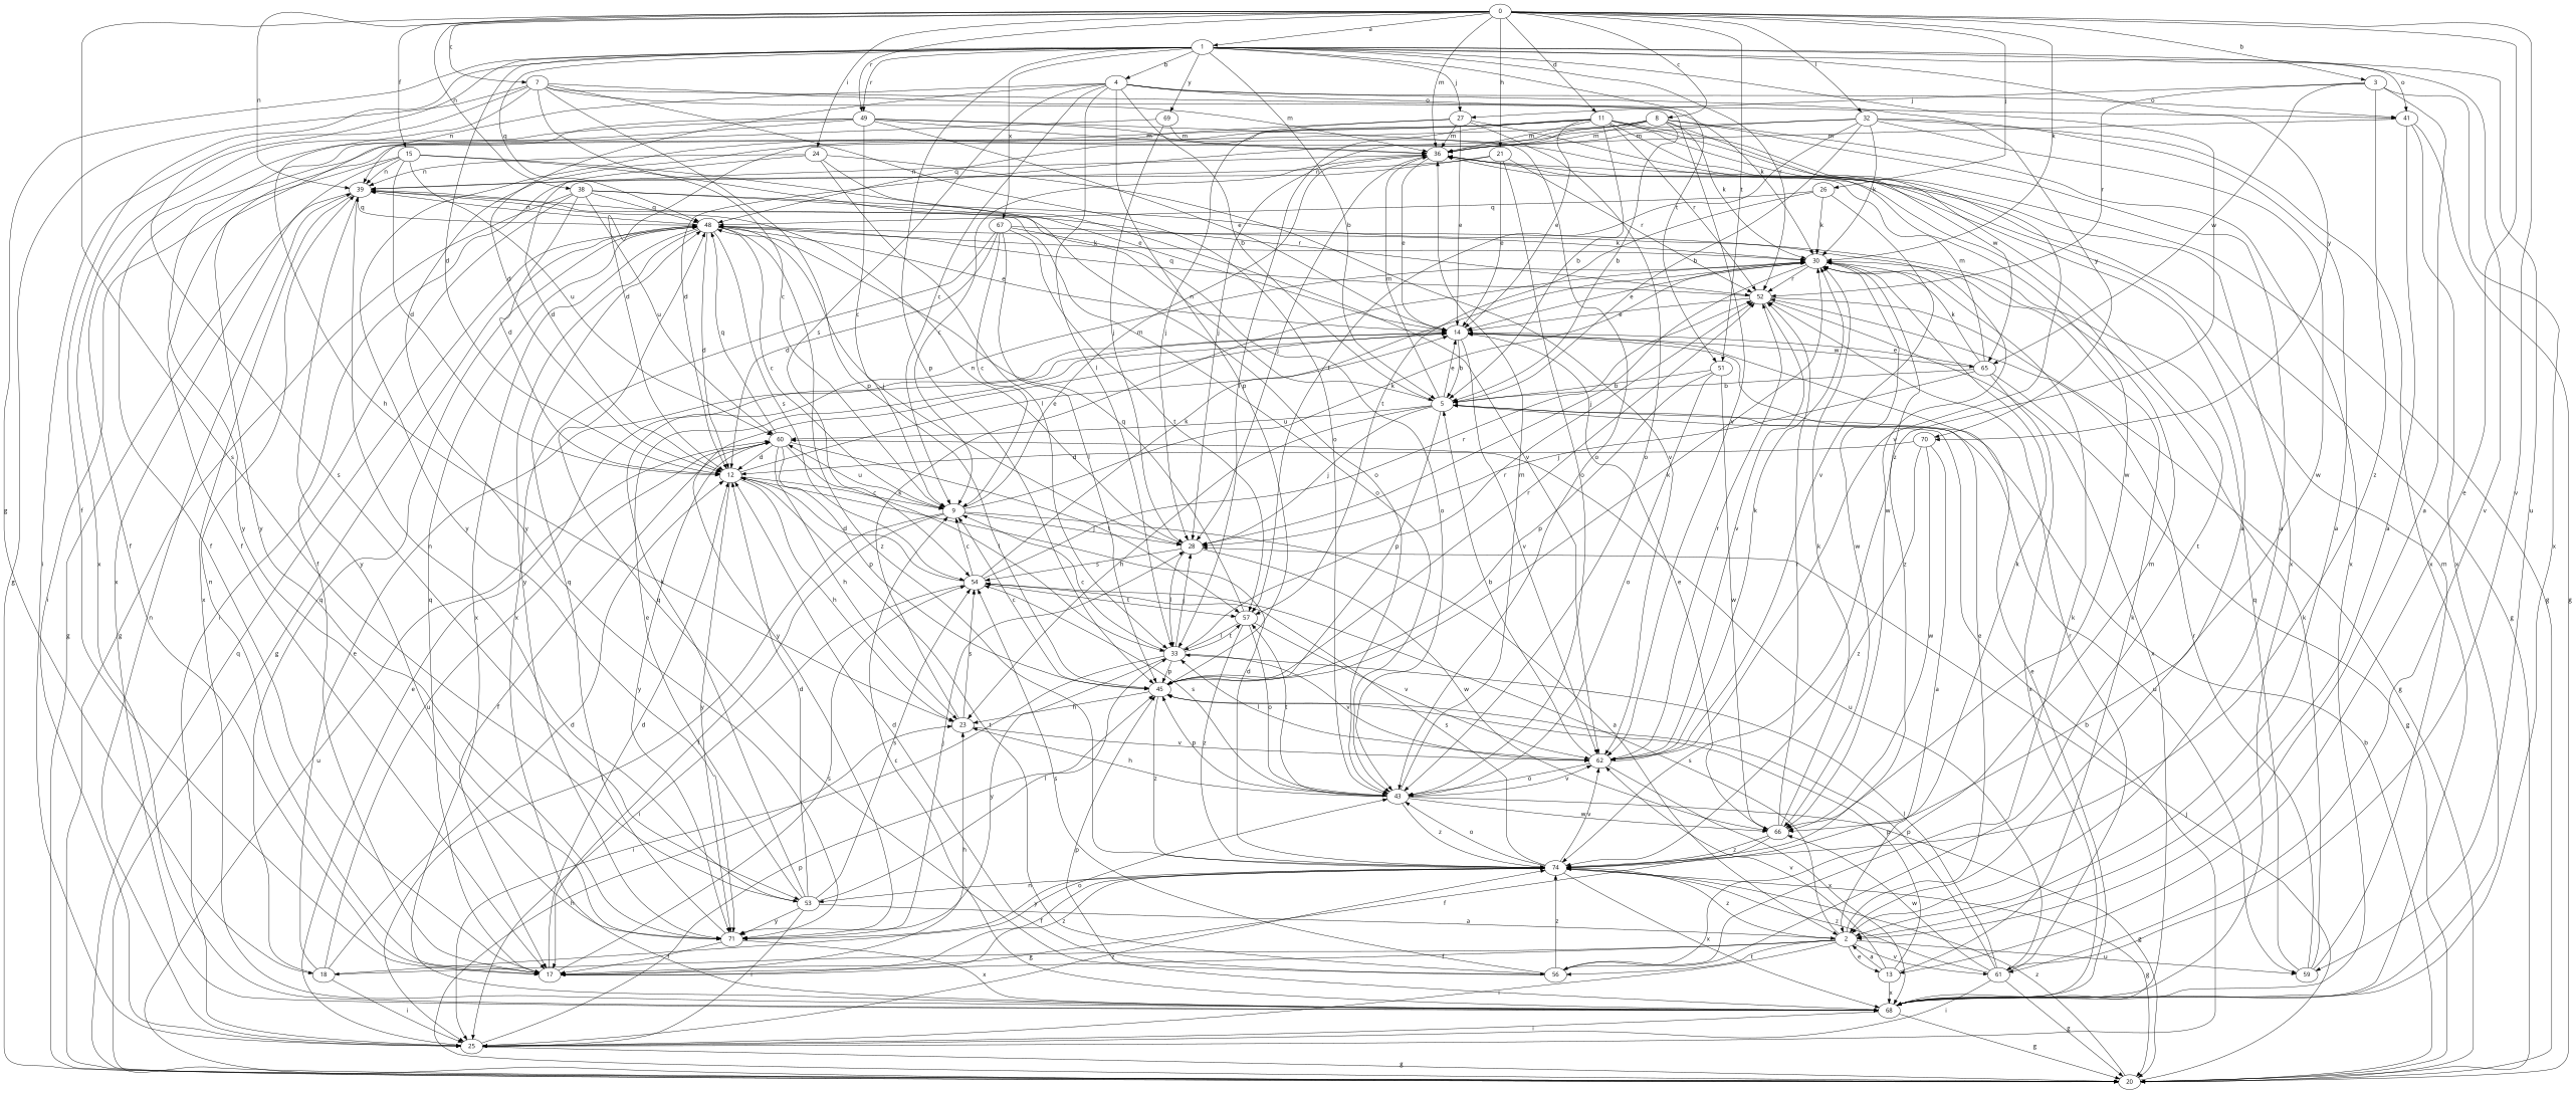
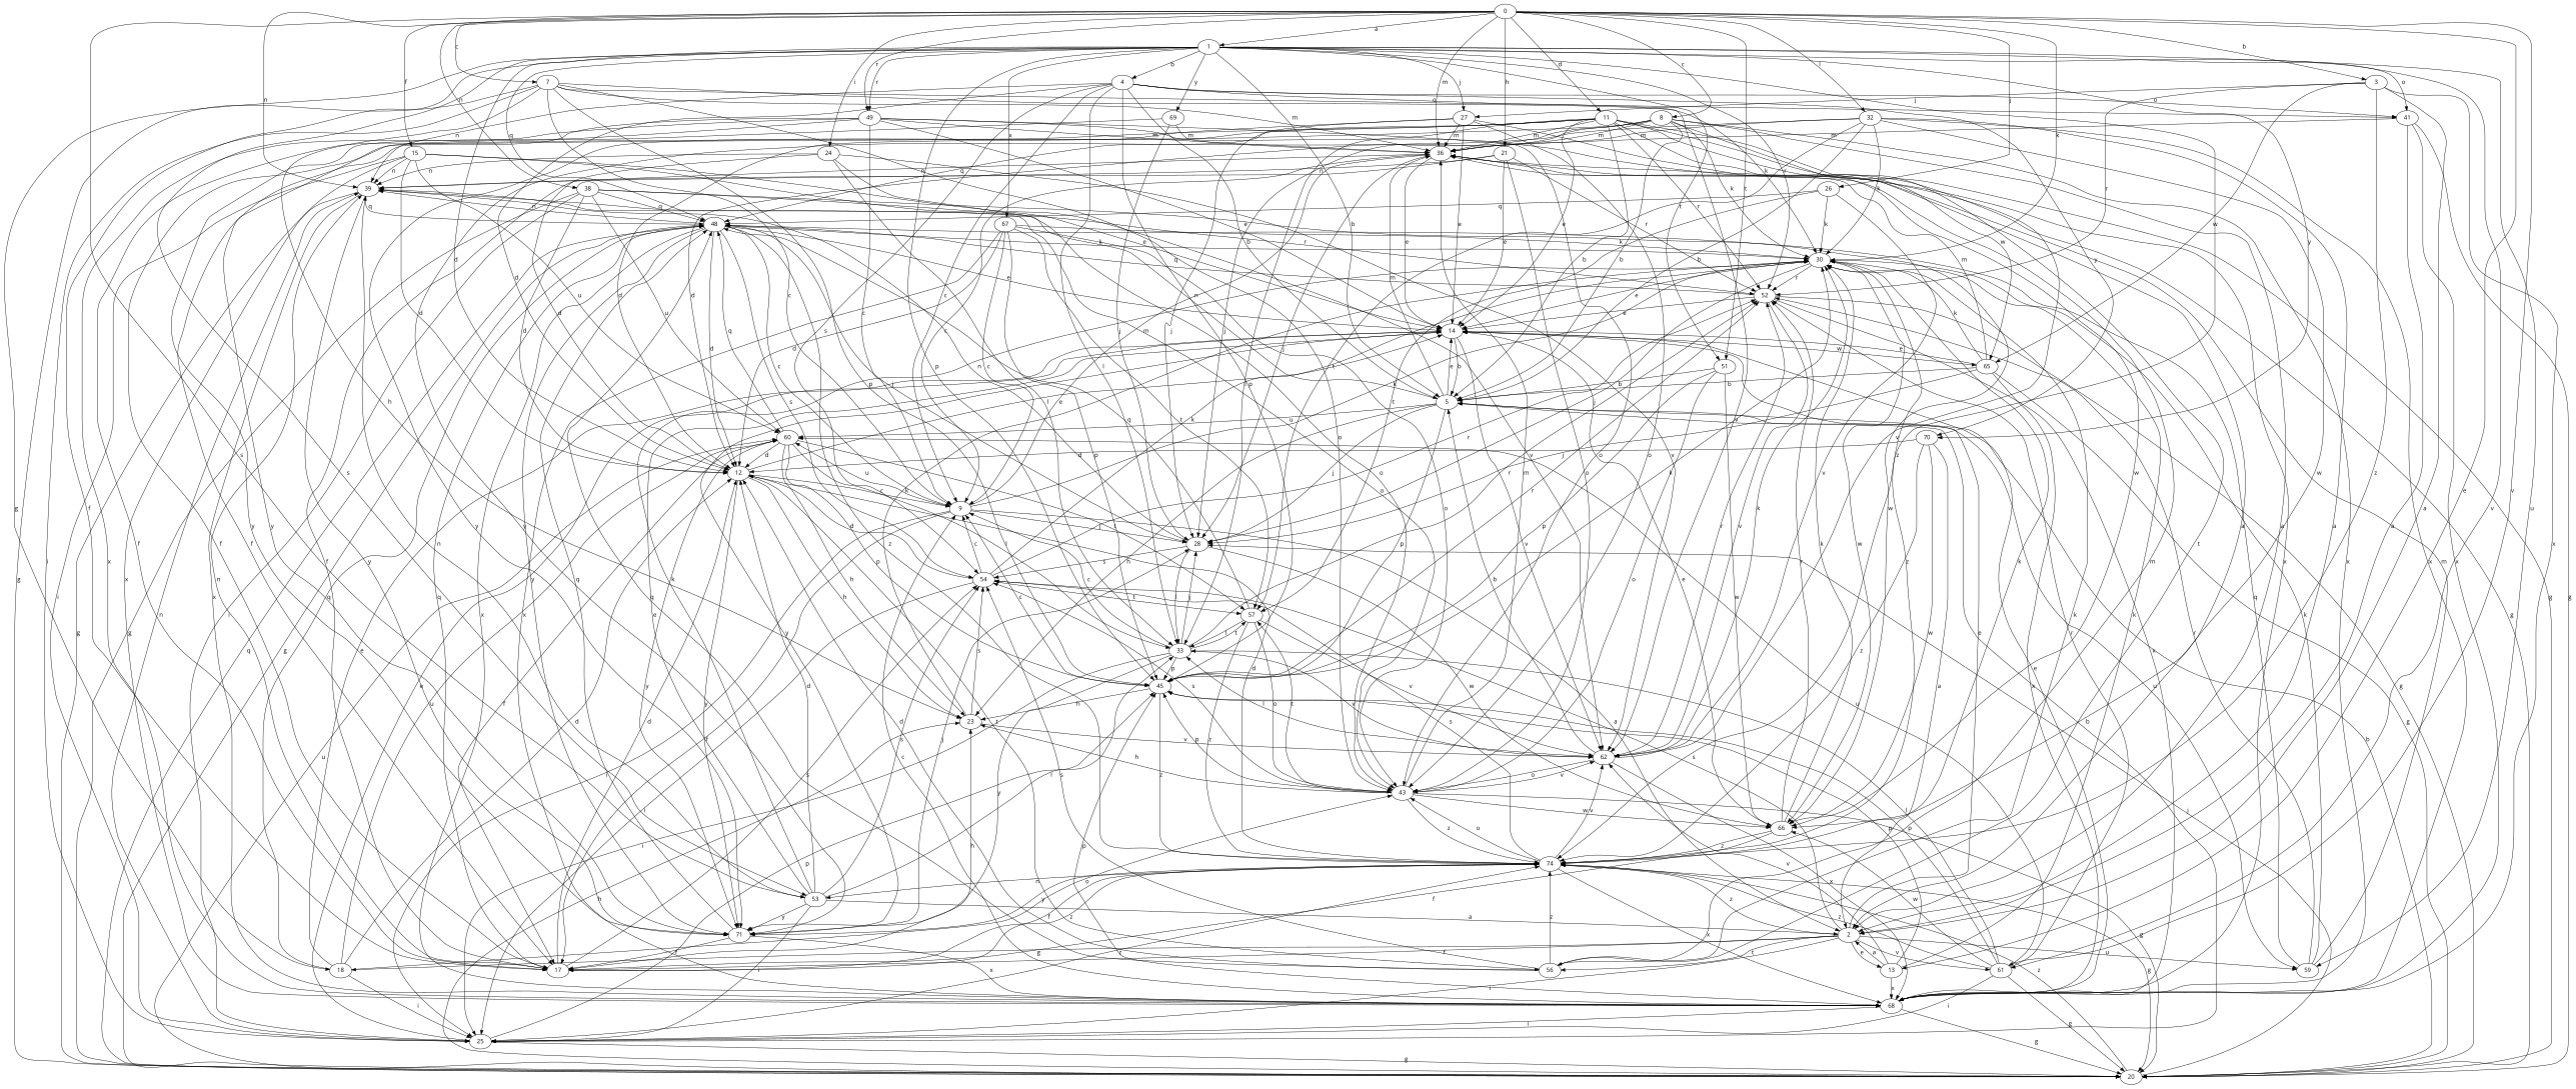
  strict digraph {
    fontname="Open Sans"
    node [fontname="Open Sans"]
    edge [fontname="Open Sans"]
    0
    1
    3
    7
    8
    11
    13
    15
    21
    24
    26
    30
    32
    36
    38
    39
    49
    53
    n19 [label=51]
    61
    4
    5
    12
    17
    18
    27
    41
    45
    48
    52
    59
    67
    69
    70
    74
    2
    65
    68
    25
    9
    23
    20
    43
    62
    28
    14
    56
    33
    71
    60
    57
    66
    54
    0 -> 1 [label=a]
    0 -> 3 [label=b]
    0 -> 7 [label=c]
    0 -> 8 [label=c]
    0 -> 11 [label=d]
    0 -> 13 [label=e]
    0 -> 15 [label=f]
    0 -> 21 [label=h]
    0 -> 24 [label=i]
    0 -> 26 [label=j]
    0 -> 30 [label=k]
    0 -> 32 [label=l]
    0 -> 36 [label=m]
    0 -> 38 [label=n]
    0 -> 39 [label=n]
    0 -> 49 [label=r]
    0 -> 53 [label=s]
    0 -> n19 [label=t]
    0 -> 61 [label=v]
    1 -> 49 [label=r]
    1 -> 53 [label=s]
    1 -> n19 [label=t]
    1 -> 61 [label=v]
    1 -> 4 [label=b]
    1 -> 5 [label=b]
    1 -> 12 [label=d]
    1 -> 17 [label=f]
    1 -> 18 [label=g]
    1 -> 27 [label=j]
    1 -> 41 [label=o]
    1 -> 45 [label=p]
    1 -> 48 [label=q]
    1 -> 52 [label=r]
    1 -> 59 [label=u]
    1 -> 67 [label=x]
    1 -> 69 [label=y]
    1 -> 70 [label=y]
    1 -> 74 [label=z]
    3 -> 27 [label=j]
    3 -> 52 [label=r]
    3 -> 74 [label=z]
    3 -> 2 [label=a]
    3 -> 65 [label=w]
    3 -> 68 [label=x]
    7 -> 30 [label=k]
    7 -> 36 [label=m]
    7 -> 41 [label=o]
    7 -> 45 [label=p]
    7 -> 25 [label=i]
    7 -> 9 [label=c]
    7 -> 23 [label=h]
    7 -> 20 [label=g]
    7 -> 43 [label=o]
    8 -> 30 [label=k]
    8 -> 36 [label=m]
    8 -> 5 [label=b]
    8 -> 12 [label=d]
    8 -> 17 [label=f]
    8 -> 2 [label=a]
    8 -> 68 [label=x]
    8 -> 62 [label=v]
    8 -> 28 [label=j]
    11 -> 36 [label=m]
    11 -> 5 [label=b]
    11 -> 17 [label=f]
    11 -> 48 [label=q]
    11 -> 52 [label=r]
    11 -> 65 [label=w]
    11 -> 68 [label=x]
    11 -> 20 [label=g]
    11 -> 14 [label=e]
    11 -> 56 [label=t]
    11 -> 33 [label=l]
    11 -> 71 [label=y]
    13 -> 30 [label=k]
    13 -> 45 [label=p]
    13 -> 2 [label=a]
    13 -> 68 [label=x]
    13 -> 62 [label=v]
    15 -> 39 [label=n]
    15 -> 12 [label=d]
    15 -> 68 [label=x]
    15 -> 25 [label=i]
    15 -> 62 [label=v]
    15 -> 14 [label=e]
    15 -> 60 [label=u]
    21 -> 39 [label=n]
    21 -> 17 [label=f]
    21 -> 52 [label=r]
    21 -> 43 [label=o]
    21 -> 14 [label=e]
    24 -> 39 [label=n]
    24 -> 12 [label=d]
    24 -> 43 [label=o]
    24 -> 62 [label=v]
    24 -> 33 [label=l]
    26 -> 30 [label=k]
    26 -> 48 [label=q]
    26 -> 62 [label=v]
    26 -> 57 [label=t]
    30 -> 52 [label=r]
    30 -> 74 [label=z]
    30 -> 28 [label=j]
    30 -> 14 [label=e]
    30 -> 66 [label=w]
    32 -> 30 [label=k]
    32 -> 36 [label=m]
    32 -> 5 [label=b]
    32 -> 2 [label=a]
    32 -> 68 [label=x]
    32 -> 71 [label=y]
    32 -> 57 [label=t]
    32 -> 66 [label=w]
    36 -> 39 [label=n]
    36 -> 9 [label=c]
    36 -> 20 [label=g]
    36 -> 28 [label=j]
    36 -> 14 [label=e]
    38 -> 12 [label=d]
    38 -> 48 [label=q]
    38 -> 52 [label=r]
    38 -> 25 [label=i]
    38 -> 20 [label=g]
    38 -> 60 [label=u]
    38 -> 66 [label=w]
    39 -> 48 [label=q]
    39 -> 68 [label=x]
    39 -> 20 [label=g]
    39 -> 43 [label=o]
    39 -> 71 [label=y]
    49 -> 36 [label=m]
    49 -> 17 [label=f]
    49 -> 68 [label=x]
    49 -> 9 [label=c]
    49 -> 43 [label=o]
    49 -> 14 [label=e]
    49 -> 71 [label=y]
    49 -> 66 [label=w]
    53 -> 30 [label=k]
    53 -> 39 [label=n]
    53 -> 12 [label=d]
    53 -> 2 [label=a]
    53 -> 25 [label=i]
    53 -> 14 [label=e]
    53 -> 33 [label=l]
    53 -> 71 [label=y]
    53 -> 54 [label=s]
    n19 -> 5 [label=b]
    n19 -> 45 [label=p]
    n19 -> 43 [label=o]
    n19 -> 66 [label=w]
    61 -> 45 [label=p]
    61 -> 52 [label=r]
    61 -> 74 [label=z]
    61 -> 25 [label=i]
    61 -> 20 [label=g]
    61 -> 33 [label=l]
    61 -> 60 [label=u]
    61 -> 66 [label=w]
    4 -> 39 [label=n]
    4 -> 5 [label=b]
    4 -> 12 [label=d]
    4 -> 41 [label=o]
    4 -> 45 [label=p]
    4 -> 70 [label=y]
    4 -> 9 [label=c]
    4 -> 62 [label=v]
    4 -> 33 [label=l]
    4 -> 54 [label=s]
    5 -> 36 [label=m]
    5 -> 39 [label=n]
    5 -> 45 [label=p]
    5 -> 59 [label=u]
    5 -> 23 [label=h]
    5 -> 28 [label=j]
    5 -> 14 [label=e]
    5 -> 60 [label=u]
    12 -> 9 [label=c]
    12 -> 23 [label=h]
    12 -> 14 [label=e]
    12 -> 56 [label=t]
    12 -> 71 [label=y]
    17 -> 39 [label=n]
    17 -> 12 [label=d]
    17 -> 48 [label=q]
    17 -> 74 [label=z]
    17 -> 23 [label=h]
    17 -> 54 [label=s]
    18 -> 12 [label=d]
    18 -> 48 [label=q]
    18 -> 25 [label=i]
    18 -> 43 [label=o]
    18 -> 14 [label=e]
    18 -> 60 [label=u]
    27 -> 36 [label=m]
    27 -> 12 [label=d]
    27 -> 2 [label=a]
    27 -> 43 [label=o]
    27 -> 28 [label=j]
    27 -> 14 [label=e]
    41 -> 36 [label=m]
    41 -> 2 [label=a]
    41 -> 68 [label=x]
    41 -> 20 [label=g]
    45 -> 30 [label=k]
    45 -> 52 [label=r]
    45 -> 74 [label=z]
    45 -> 9 [label=c]
    45 -> 23 [label=h]
    48 -> 30 [label=k]
    48 -> 39 [label=n]
    48 -> 12 [label=d]
    48 -> 74 [label=z]
    48 -> 68 [label=x]
    48 -> 9 [label=c]
    48 -> 20 [label=g]
    48 -> 28 [label=j]
    48 -> 14 [label=e]
    48 -> 71 [label=y]
    48 -> 54 [label=s]
    52 -> 48 [label=q]
    52 -> 68 [label=x]
    52 -> 20 [label=g]
    52 -> 62 [label=v]
    52 -> 14 [label=e]
    59 -> 30 [label=k]
    59 -> 36 [label=m]
    59 -> 48 [label=q]
    59 -> 52 [label=r]
    67 -> 30 [label=k]
    67 -> 12 [label=d]
-   67 -> 45 [label=l]
+   67 -> 45 [label=p]
    67 -> 68 [label=x]
    67 -> 9 [label=c]
    67 -> 43 [label=o]
    67 -> 57 [label=t]
    69 -> 36 [label=m]
    69 -> 28 [label=j]
    69 -> 71 [label=y]
    70 -> 12 [label=d]
    70 -> 74 [label=z]
    70 -> 2 [label=a]
    70 -> 66 [label=w]
    74 -> 30 [label=k]
    74 -> 53 [label=n]
    74 -> 12 [label=d]
    74 -> 17 [label=f]
    74 -> 68 [label=x]
    74 -> 20 [label=g]
    74 -> 43 [label=o]
    74 -> 62 [label=v]
    74 -> 71 [label=y]
    74 -> 54 [label=s]
    2 -> 13 [label=e]
    2 -> 61 [label=v]
    2 -> 17 [label=f]
    2 -> 18 [label=g]
    2 -> 59 [label=u]
    2 -> 74 [label=z]
    2 -> 25 [label=i]
    2 -> 14 [label=e]
    2 -> 56 [label=t]
    2 -> 54 [label=s]
    65 -> 30 [label=k]
    65 -> 36 [label=m]
    65 -> 5 [label=b]
    65 -> 68 [label=x]
    65 -> 20 [label=g]
    65 -> 28 [label=j]
    65 -> 14 [label=e]
    68 -> 45 [label=p]
    68 -> 25 [label=i]
    68 -> 9 [label=c]
    68 -> 20 [label=g]
    68 -> 14 [label=e]
    25 -> 39 [label=n]
    25 -> 5 [label=b]
    25 -> 45 [label=p]
    25 -> 74 [label=z]
    25 -> 20 [label=g]
    25 -> 14 [label=e]
    9 -> 30 [label=k]
    9 -> 36 [label=m]
    9 -> 17 [label=f]
    9 -> 2 [label=a]
    9 -> 25 [label=i]
    9 -> 28 [label=j]
    9 -> 60 [label=u]
    23 -> 30 [label=k]
    23 -> 62 [label=v]
    23 -> 54 [label=s]
    20 -> 5 [label=b]
    20 -> 48 [label=q]
    20 -> 74 [label=z]
    20 -> 23 [label=h]
    20 -> 28 [label=j]
    20 -> 60 [label=u]
    43 -> 36 [label=m]
    43 -> 45 [label=p]
    43 -> 74 [label=z]
    43 -> 23 [label=h]
    43 -> 20 [label=g]
    43 -> 62 [label=v]
    43 -> 57 [label=t]
    43 -> 66 [label=w]
    43 -> 54 [label=s]
    62 -> 30 [label=k]
    62 -> 5 [label=b]
    62 -> 52 [label=r]
    62 -> 68 [label=x]
    62 -> 43 [label=o]
    62 -> 33 [label=l]
    28 -> 39 [label=n]
    28 -> 33 [label=l]
    28 -> 66 [label=w]
    28 -> 54 [label=s]
    14 -> 5 [label=b]
    14 -> 65 [label=w]
    14 -> 62 [label=v]
    14 -> 71 [label=y]
    56 -> 30 [label=k]
    56 -> 36 [label=m]
    56 -> 12 [label=d]
    56 -> 48 [label=q]
    56 -> 74 [label=z]
    56 -> 54 [label=s]
    33 -> 45 [label=p]
    33 -> 52 [label=r]
    33 -> 25 [label=i]
    33 -> 9 [label=c]
    33 -> 62 [label=v]
    33 -> 28 [label=j]
    33 -> 71 [label=y]
    33 -> 57 [label=t]
    71 -> 17 [label=f]
    71 -> 48 [label=q]
    71 -> 68 [label=x]
    71 -> 28 [label=j]
    60 -> 12 [label=d]
    60 -> 17 [label=f]
    60 -> 45 [label=p]
    60 -> 48 [label=q]
    60 -> 23 [label=h]
    60 -> 33 [label=l]
    60 -> 71 [label=y]
    60 -> 57 [label=t]
    57 -> 48 [label=q]
    57 -> 74 [label=z]
    57 -> 43 [label=o]
    57 -> 62 [label=v]
    57 -> 33 [label=l]
    66 -> 30 [label=k]
    66 -> 17 [label=f]
    66 -> 52 [label=r]
    66 -> 74 [label=z]
    66 -> 14 [label=e]
    54 -> 30 [label=k]
    54 -> 12 [label=d]
    54 -> 52 [label=r]
    54 -> 25 [label=i]
    54 -> 9 [label=c]
    54 -> 57 [label=t]
  }
